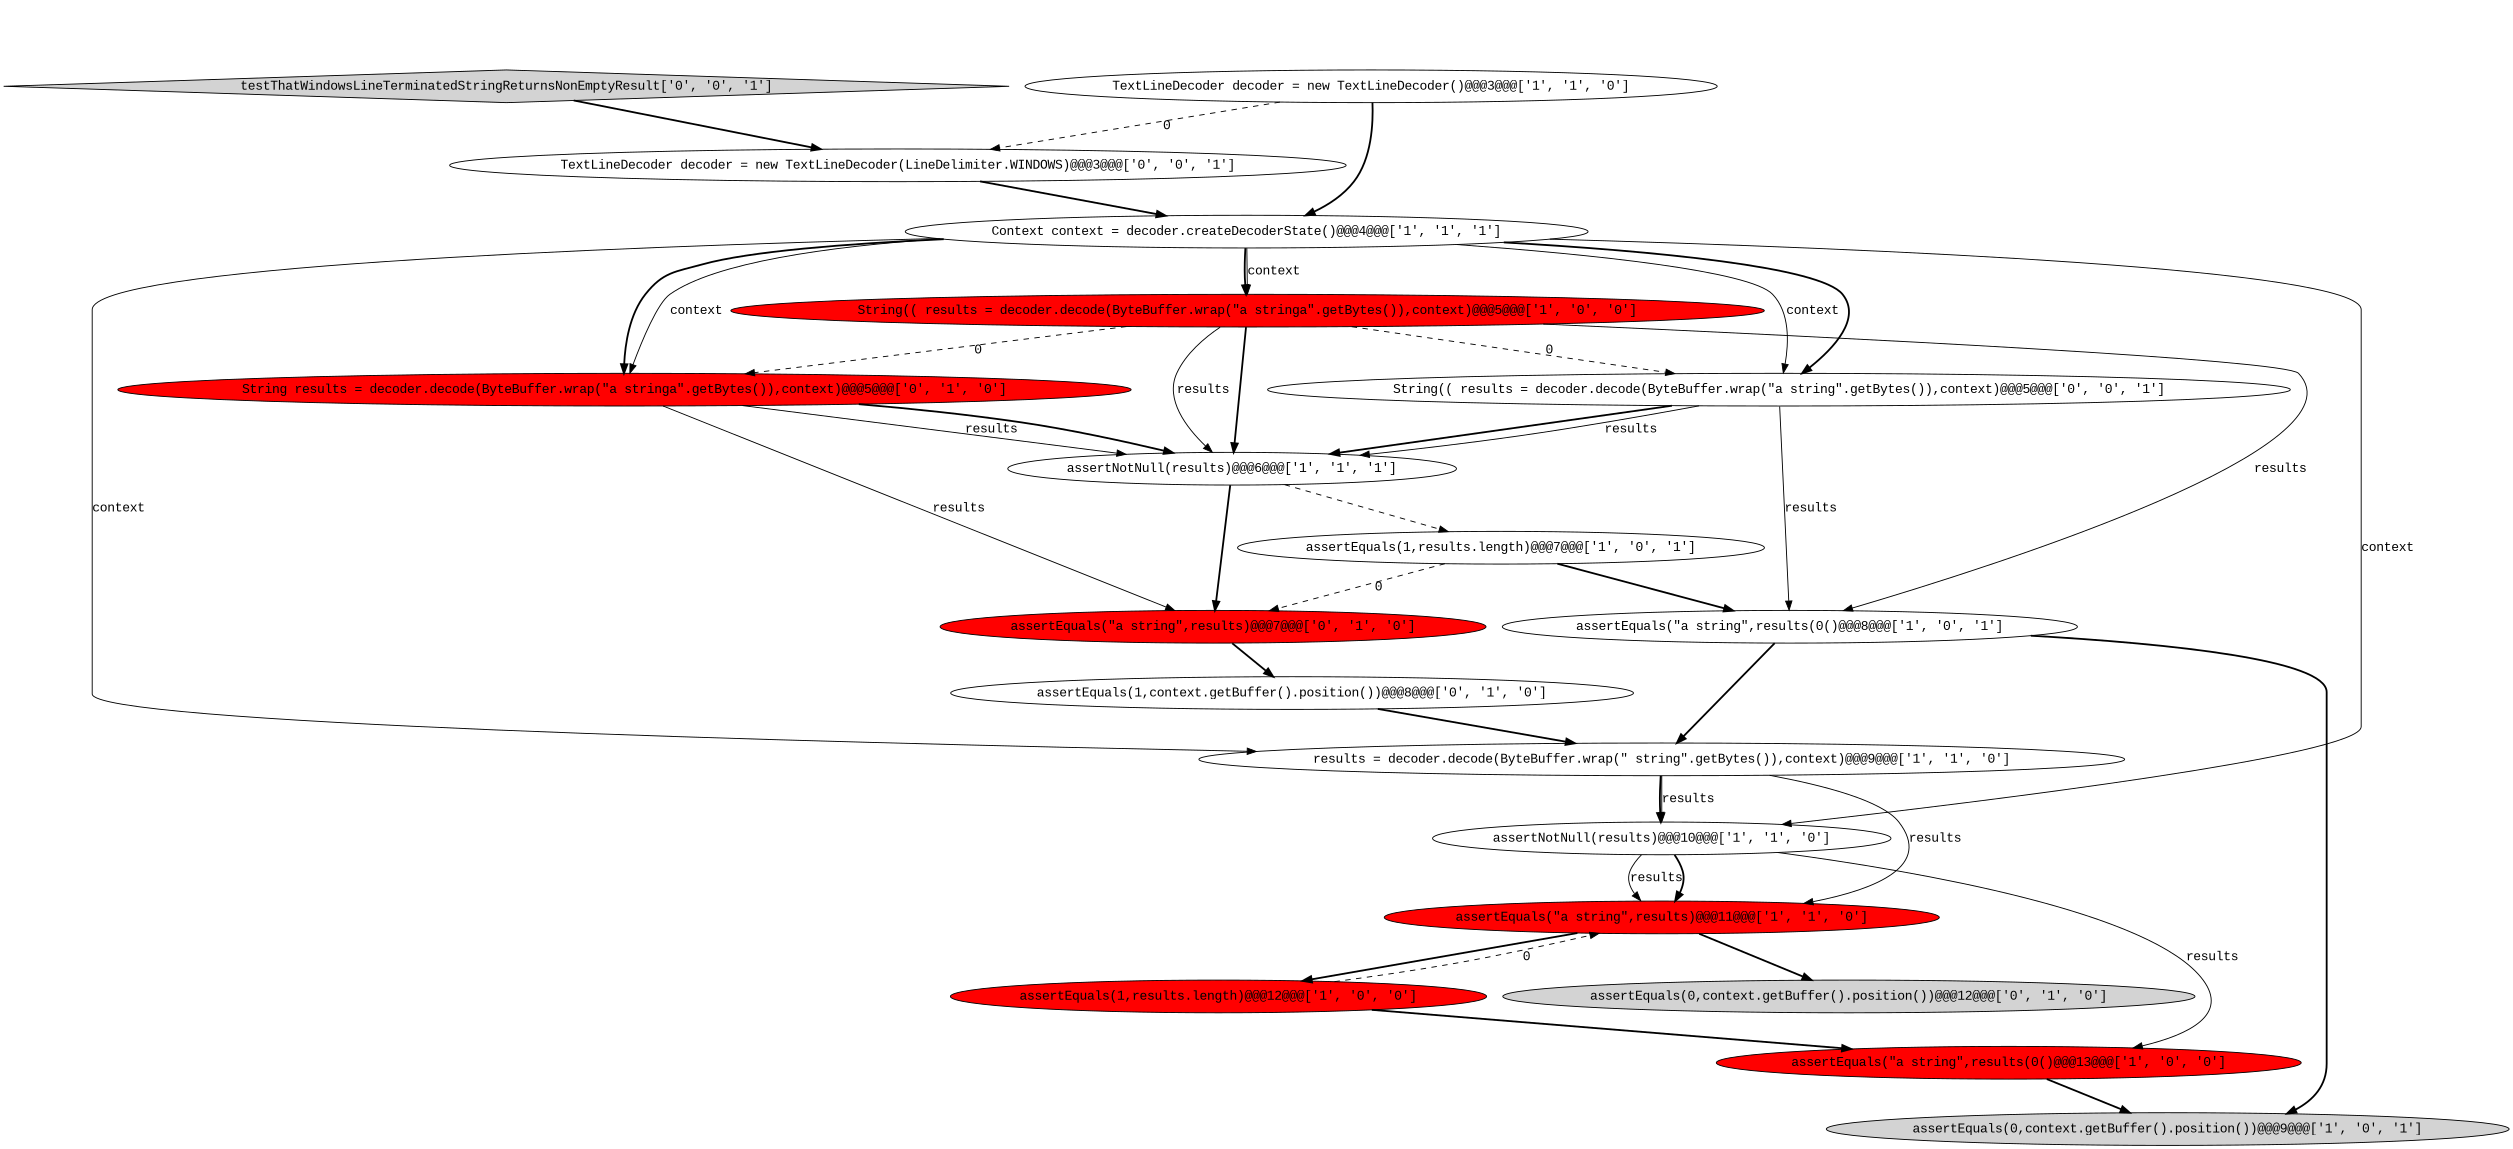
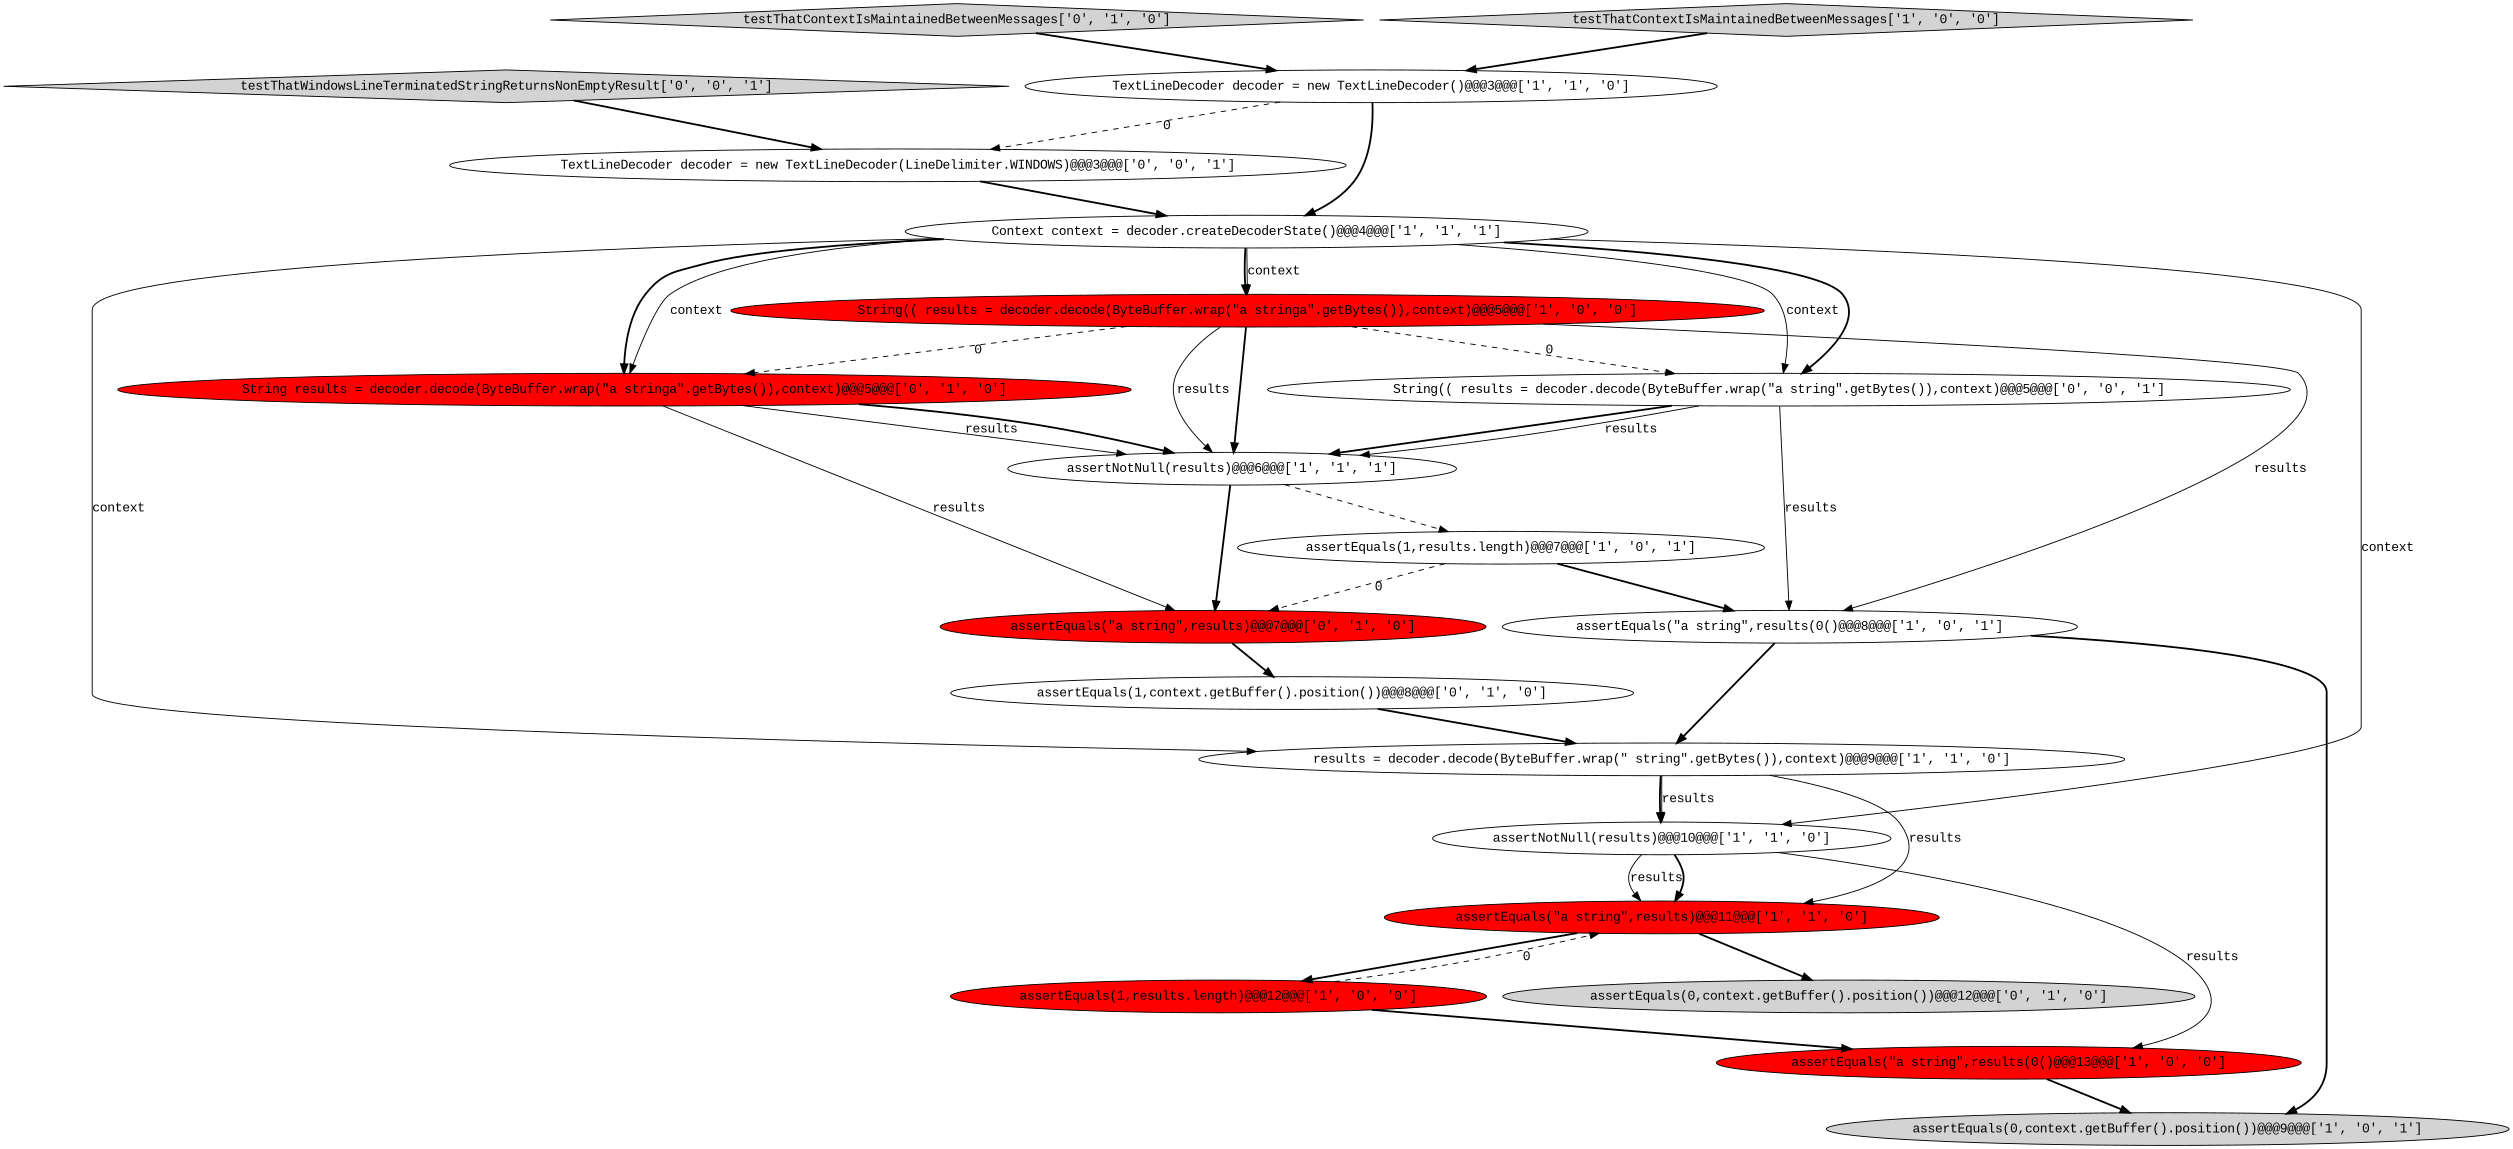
  digraph {
    fontname="Liberation Mono"
    node [fillcolor=white fontname="Liberation Mono" shape=ellipse style=filled]
    edge [fontname="Liberation Mono" style=bold]
    n1 [label="TextLineDecoder decoder = new TextLineDecoder()@@@3@@@['1', '1', '0']"]
    n2 [label="Context context = decoder.createDecoderState()@@@4@@@['1', '1', '1']"]
    n3 [label="TextLineDecoder decoder = new TextLineDecoder(LineDelimiter.WINDOWS)@@@3@@@['0', '0', '1']"]
    n4 [label="results = decoder.decode(ByteBuffer.wrap(\" string\".getBytes()),context)@@@9@@@['1', '1', '0']"]
    n5 [label="assertNotNull(results)@@@10@@@['1', '1', '0']"]
    n6 [fillcolor=red label="String(( results = decoder.decode(ByteBuffer.wrap(\"a stringa\".getBytes()),context)@@@5@@@['1', '0', '0']"]
    n7 [label="String(( results = decoder.decode(ByteBuffer.wrap(\"a string\".getBytes()),context)@@@5@@@['0', '0', '1']"]
    n8 [fillcolor=red label="String results = decoder.decode(ByteBuffer.wrap(\"a stringa\".getBytes()),context)@@@5@@@['0', '1', '0']"]
+   n9 [fillcolor=lightgray label="testThatContextIsMaintainedBetweenMessages['0', '1', '0']" shape=diamond]
    n10 [fillcolor=lightgray label="assertEquals(0,context.getBuffer().position())@@@9@@@['1', '0', '1']"]
    n11 [fillcolor=red label="assertEquals(\"a string\",results)@@@11@@@['1', '1', '0']"]
    n12 [fillcolor=lightgray label="assertEquals(0,context.getBuffer().position())@@@12@@@['0', '1', '0']"]
    n13 [fillcolor=red label="assertEquals(1,results.length)@@@12@@@['1', '0', '0']"]
    n14 [fillcolor=red label="assertEquals(\"a string\",results(0()@@@13@@@['1', '0', '0']"]
    n15 [label="assertEquals(\"a string\",results(0()@@@8@@@['1', '0', '1']"]
    n16 [label="assertNotNull(results)@@@6@@@['1', '1', '1']"]
    n17 [fillcolor=red label="assertEquals(\"a string\",results)@@@7@@@['0', '1', '0']"]
    n18 [label="assertEquals(1,results.length)@@@7@@@['1', '0', '1']"]
    n19 [label="assertEquals(1,context.getBuffer().position())@@@8@@@['0', '1', '0']"]
    n20 [fillcolor=lightgray label="testThatWindowsLineTerminatedStringReturnsNonEmptyResult['0', '0', '1']" shape=diamond]
+   n21 [fillcolor=lightgray label="testThatContextIsMaintainedBetweenMessages['1', '0', '0']" shape=diamond]
    n1 -> n2
    n1 -> n3 [label=0 style=dashed]
    n2 -> n4 [label=context style=solid]
    n2 -> n5 [label=context style=solid]
    n2 -> n6 [label=context style=solid]
    n2 -> n6
    n2 -> n7 [label=context style=solid]
    n2 -> n7
    n2 -> n8 [label=context style=solid]
    n2 -> n8
    n3 -> n2
    n4 -> n5
    n4 -> n5 [label=results style=solid]
    n4 -> n11 [label=results style=solid]
    n5 -> n11 [label=results style=solid]
    n5 -> n11
    n5 -> n14 [label=results style=solid]
    n6 -> n7 [label=0 style=dashed]
    n6 -> n8 [label=0 style=dashed]
    n6 -> n15 [label=results style=solid]
    n6 -> n16 [label=results style=solid]
    n6 -> n16
    n7 -> n15 [label=results style=solid]
    n7 -> n16
    n7 -> n16 [label=results style=solid]
    n8 -> n16 [label=results style=solid]
    n8 -> n16
    n8 -> n17 [label=results style=solid]
+   n9 -> n1
    n11 -> n12
    n11 -> n13
    n13 -> n11 [label=0 style=dashed]
    n13 -> n14
    n14 -> n10
    n15 -> n4
    n15 -> n10
    n16 -> n17
    n16 -> n18 [style=dashed]
    n17 -> n19
    n18 -> n15
    n18 -> n17 [label=0 style=dashed]
    n19 -> n4
    n20 -> n3
+   n21 -> n1
  }
